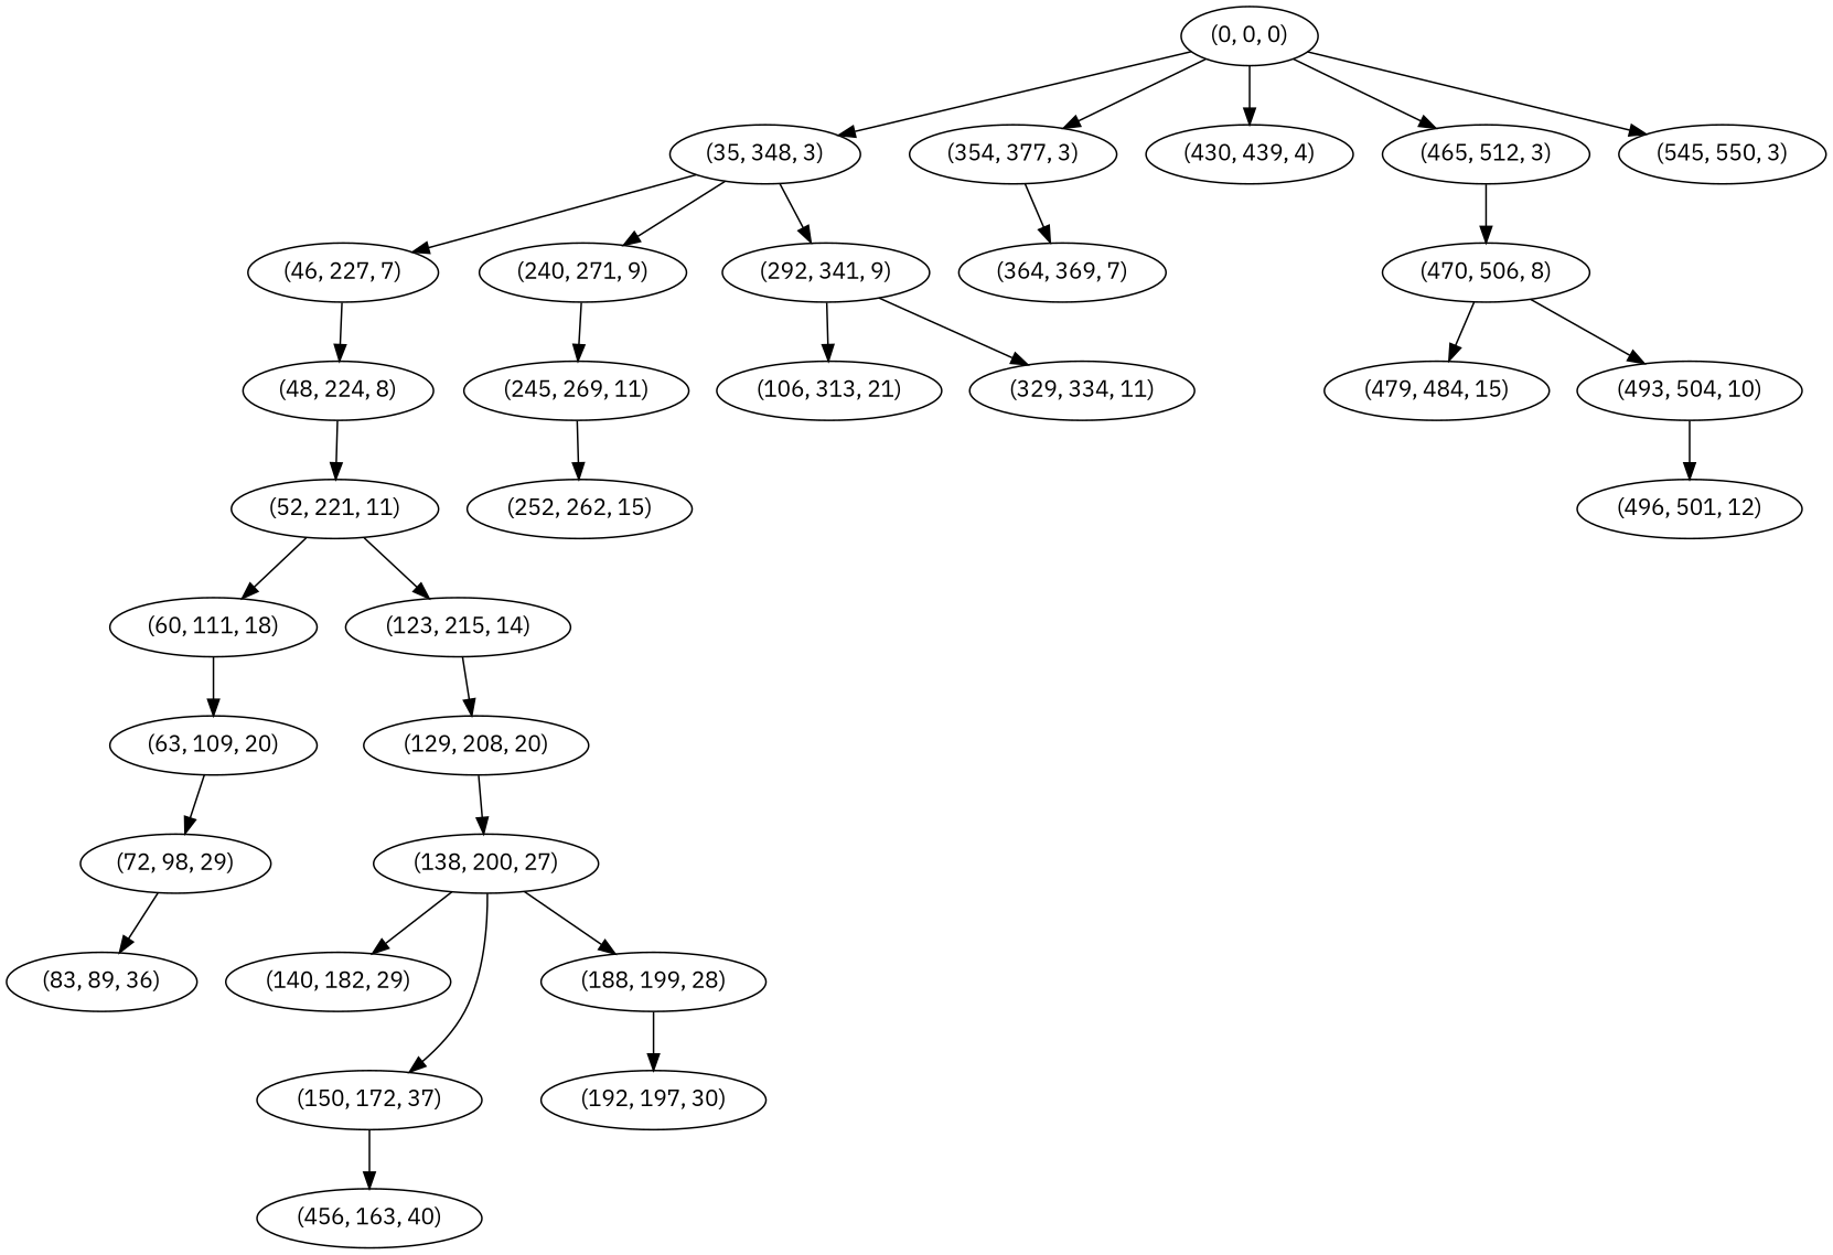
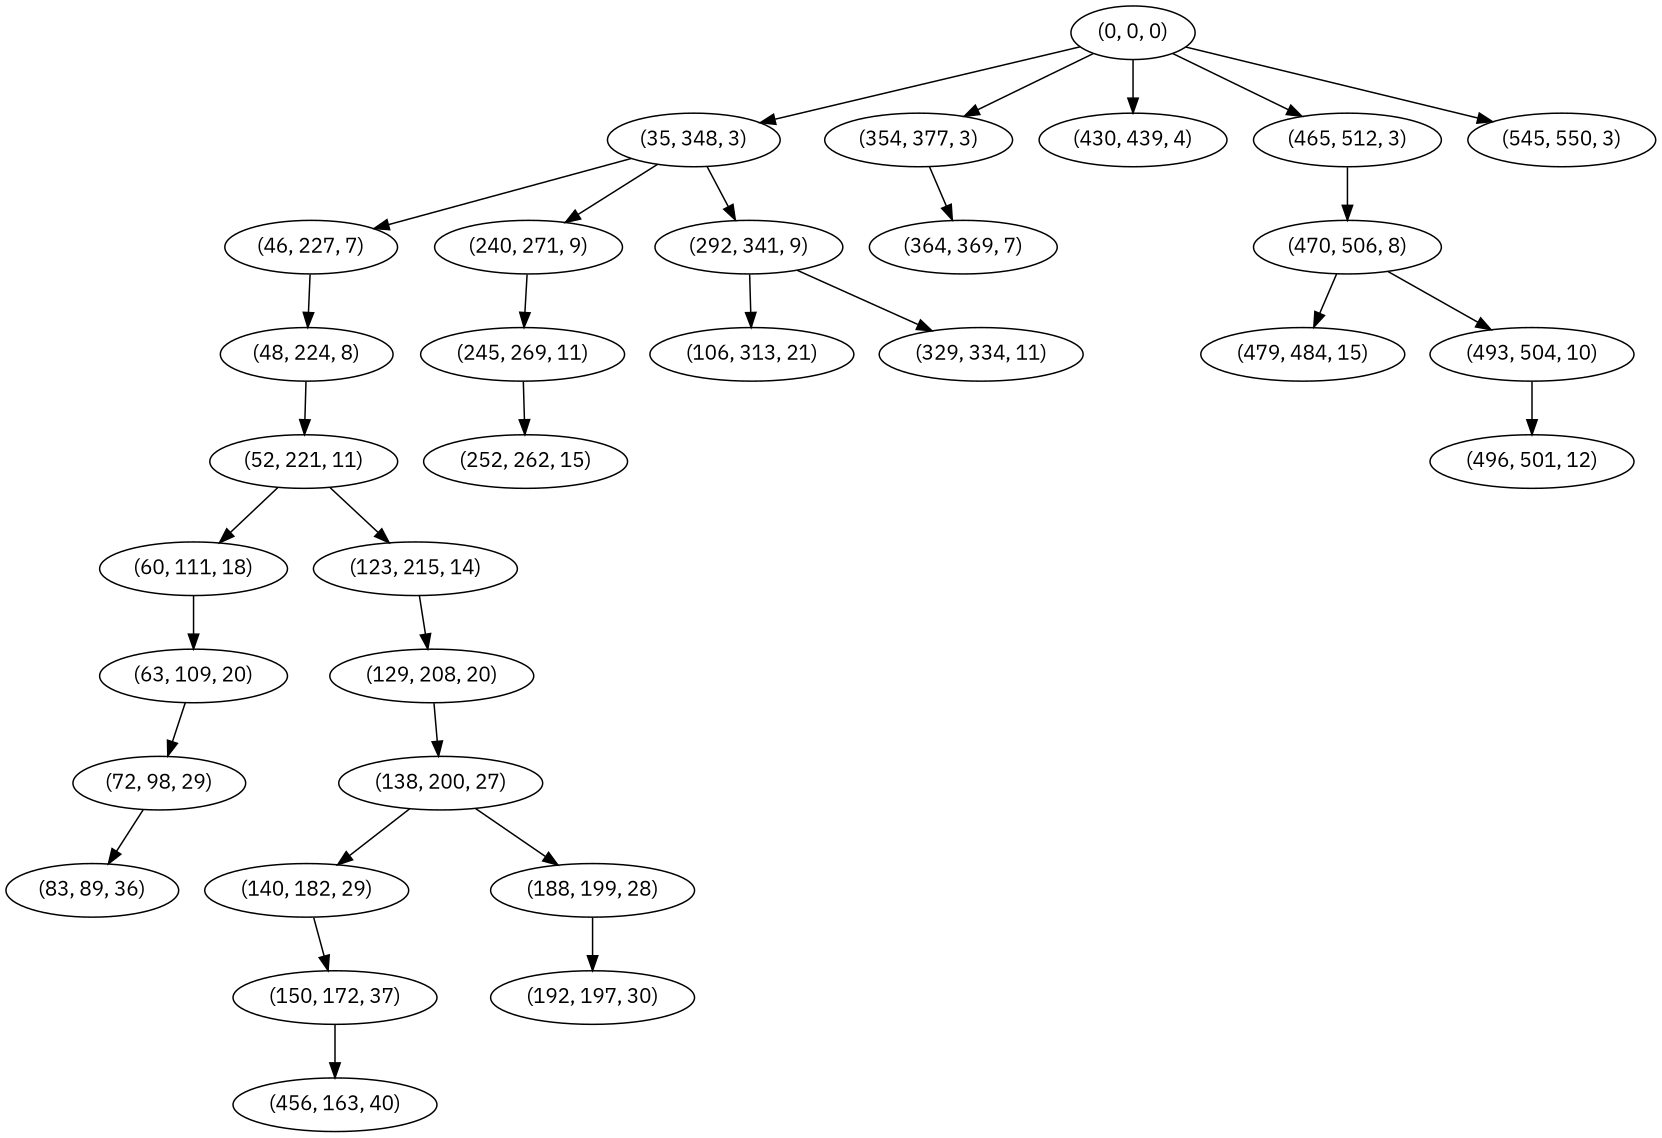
  digraph {
    fontname="IBM Plex Sans"
    node [fontname="IBM Plex Sans"]
    edge [fontname="IBM Plex Sans"]
    "(0, 0, 0)"
    "(35, 348, 3)"
    "(354, 377, 3)"
    "(430, 439, 4)"
    "(465, 512, 3)"
    "(545, 550, 3)"
    "(46, 227, 7)"
    "(240, 271, 9)"
    "(292, 341, 9)"
    "(364, 369, 7)"
    "(470, 506, 8)"
    "(48, 224, 8)"
    "(245, 269, 11)"
    n14 [label="(106, 313, 21)"]
    "(329, 334, 11)"
    "(52, 221, 11)"
    "(60, 111, 18)"
    "(123, 215, 14)"
    "(63, 109, 20)"
    "(129, 208, 20)"
    "(72, 98, 29)"
    "(83, 89, 36)"
    "(138, 200, 27)"
    "(140, 182, 29)"
    "(188, 199, 28)"
    "(150, 172, 37)"
    "(192, 197, 30)"
    n28 [label="(456, 163, 40)"]
    "(252, 262, 15)"
    "(479, 484, 15)"
    "(493, 504, 10)"
    "(496, 501, 12)"
    "(0, 0, 0)" -> "(35, 348, 3)"
    "(0, 0, 0)" -> "(354, 377, 3)"
    "(0, 0, 0)" -> "(430, 439, 4)"
    "(0, 0, 0)" -> "(465, 512, 3)"
    "(0, 0, 0)" -> "(545, 550, 3)"
    "(35, 348, 3)" -> "(46, 227, 7)"
    "(35, 348, 3)" -> "(240, 271, 9)"
    "(35, 348, 3)" -> "(292, 341, 9)"
    "(354, 377, 3)" -> "(364, 369, 7)"
    "(465, 512, 3)" -> "(470, 506, 8)"
    "(46, 227, 7)" -> "(48, 224, 8)"
    "(240, 271, 9)" -> "(245, 269, 11)"
    "(292, 341, 9)" -> n14
    "(292, 341, 9)" -> "(329, 334, 11)"
    "(470, 506, 8)" -> "(479, 484, 15)"
    "(470, 506, 8)" -> "(493, 504, 10)"
    "(48, 224, 8)" -> "(52, 221, 11)"
    "(245, 269, 11)" -> "(252, 262, 15)"
    "(52, 221, 11)" -> "(60, 111, 18)"
    "(52, 221, 11)" -> "(123, 215, 14)"
    "(60, 111, 18)" -> "(63, 109, 20)"
    "(123, 215, 14)" -> "(129, 208, 20)"
    "(63, 109, 20)" -> "(72, 98, 29)"
    "(129, 208, 20)" -> "(138, 200, 27)"
    "(72, 98, 29)" -> "(83, 89, 36)"
    "(138, 200, 27)" -> "(140, 182, 29)"
    "(138, 200, 27)" -> "(188, 199, 28)"
-   "(138, 200, 27)" -> "(150, 172, 37)"
+   "(140, 182, 29)" -> "(150, 172, 37)"
    "(188, 199, 28)" -> "(192, 197, 30)"
    "(150, 172, 37)" -> n28
    "(493, 504, 10)" -> "(496, 501, 12)"
  }
